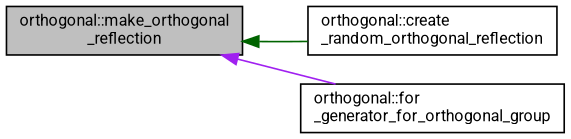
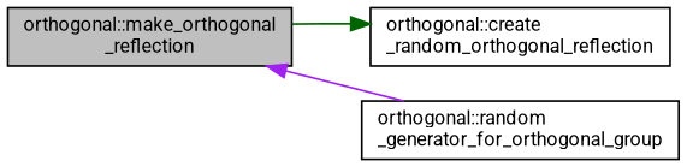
  digraph {
    fontname=Roboto
    rankdir=LR
    node [color=black fillcolor=white fontname=Roboto fontsize=10 shape=box style=filled]
    edge [dir=back fontname=Roboto fontsize=10 labelfontname=Helvetica labelfontsize=10 style=solid]
    n1 [fillcolor=grey75 fontcolor=black height=0.2 label="orthogonal::make_orthogonal\l_reflection" width=0.4]
    n2 [height=0.2 label="orthogonal::create\l_random_orthogonal_reflection" width=0.4]
-   n3 [height=0.2 label="orthogonal::for\l_generator_for_orthogonal_group" width=0.4]
-   n1 -> n2 [color=darkgreen]
+   n3 [height=0.2 label="orthogonal::random\l_generator_for_orthogonal_group" width=0.4]
+   n2 -> n1 [color=darkgreen]
    n1 -> n3 [color=purple]
  }
